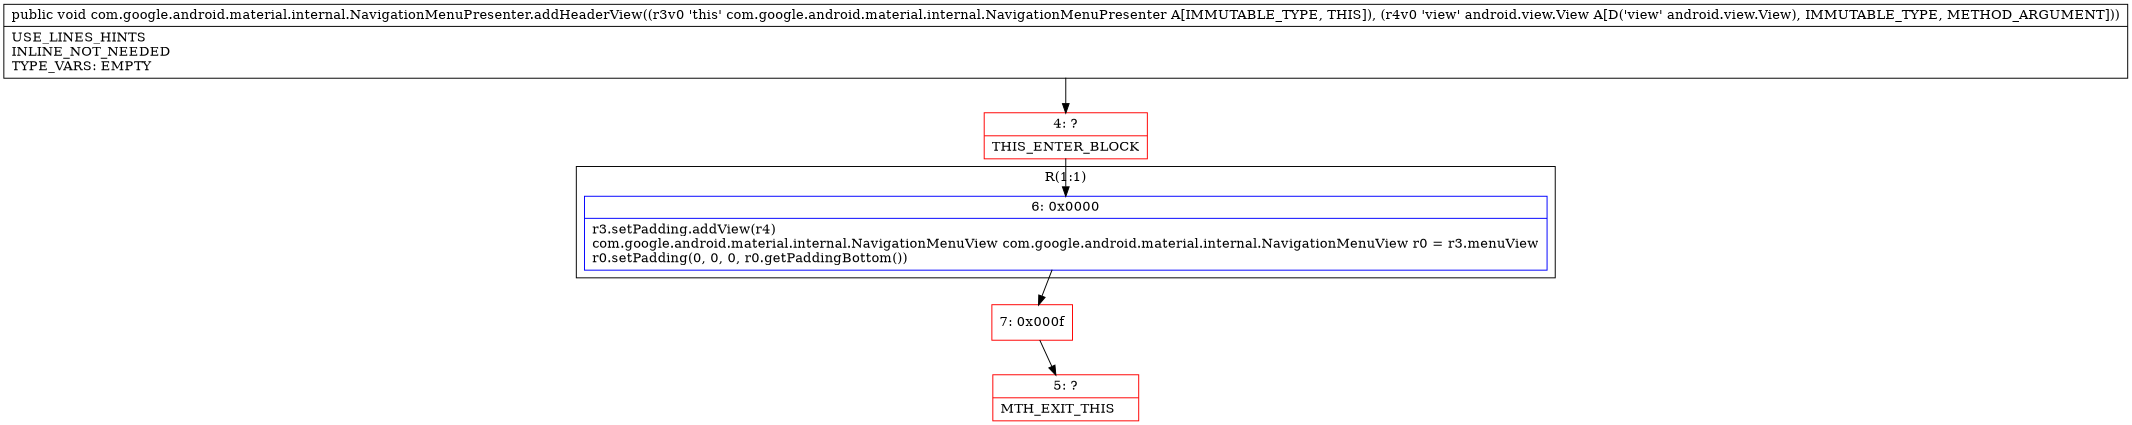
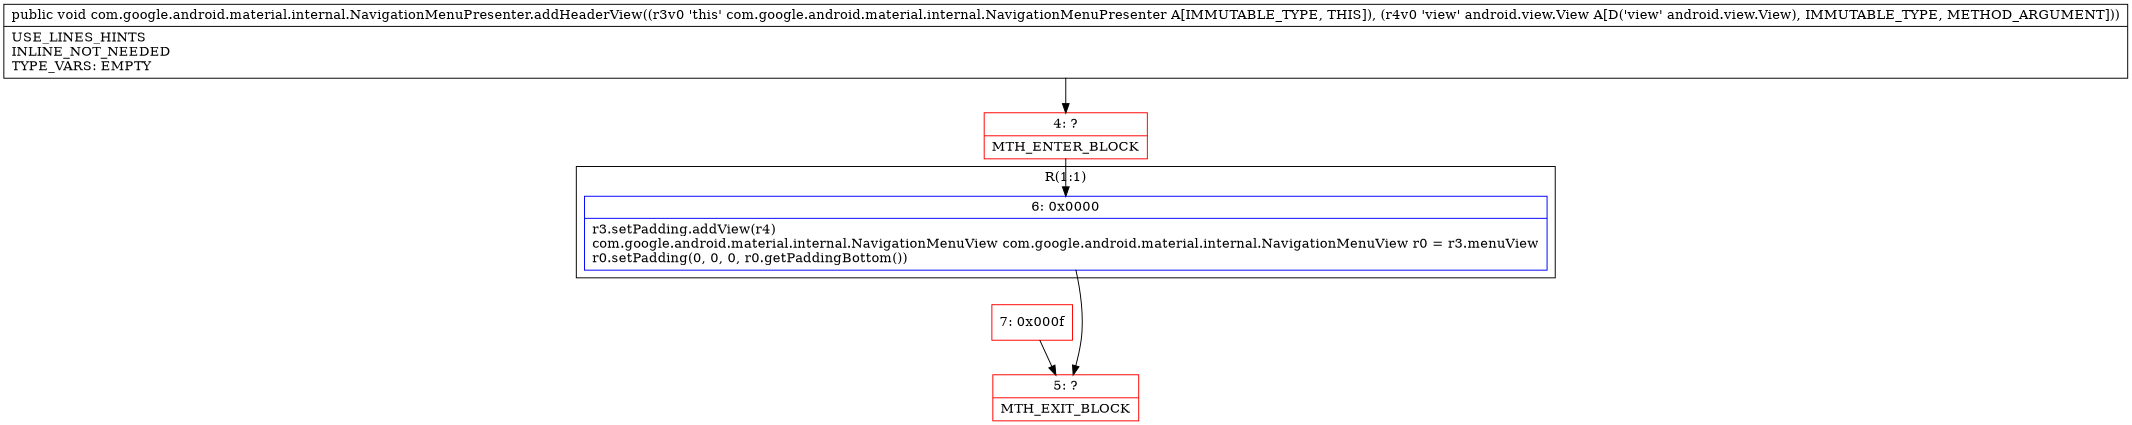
  digraph {
    node [color=red shape=record]
    n1 [color=blue label="{6\:\ 0x0000|r3.setPadding.addView(r4)\lcom.google.android.material.internal.NavigationMenuView com.google.android.material.internal.NavigationMenuView r0 = r3.menuView\lr0.setPadding(0, 0, 0, r0.getPaddingBottom())\l}"]
    n2 [label="{7\:\ 0x000f}"]
-   n3 [label="{5\:\ ?|MTH_EXIT_THIS\l}"]
-   n4 [label="{4\:\ ?|THIS_ENTER_BLOCK\l}"]
+   n3 [label="{5\:\ ?|MTH_EXIT_BLOCK\l}"]
+   n4 [label="{4\:\ ?|MTH_ENTER_BLOCK\l}"]
    n5 [label="{public void com.google.android.material.internal.NavigationMenuPresenter.addHeaderView((r3v0 'this' com.google.android.material.internal.NavigationMenuPresenter A[IMMUTABLE_TYPE, THIS]), (r4v0 'view' android.view.View A[D('view' android.view.View), IMMUTABLE_TYPE, METHOD_ARGUMENT]))  | USE_LINES_HINTS\lINLINE_NOT_NEEDED\lTYPE_VARS: EMPTY\l}" color=""]
    subgraph cluster_1 {
      label="R(1:1)"
      n1
    }
-   n1 -> n2
+   n1 -> n3
    n2 -> n3
    n4 -> n1
    n5 -> n4
  }
